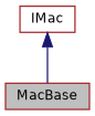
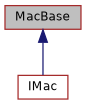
  digraph {
    node [color=brown fontname=Helvetica fontsize=10 shape=record style=filled]
    n1 [fillcolor=grey75 fontcolor=black height=0.2 label=MacBase width=0.4]
    n2 [fillcolor=white height=0.2 label=IMac width=0.4]
-   n2 -> n1 [color=midnightblue dir=back fontname=Helvetica fontsize=10 labelfontname=Helvetica labelfontsize=10 style=solid]
+   n1 -> n2 [color=midnightblue dir=back fontname=Helvetica fontsize=10 labelfontname=Helvetica labelfontsize=10 style=solid]
  }
